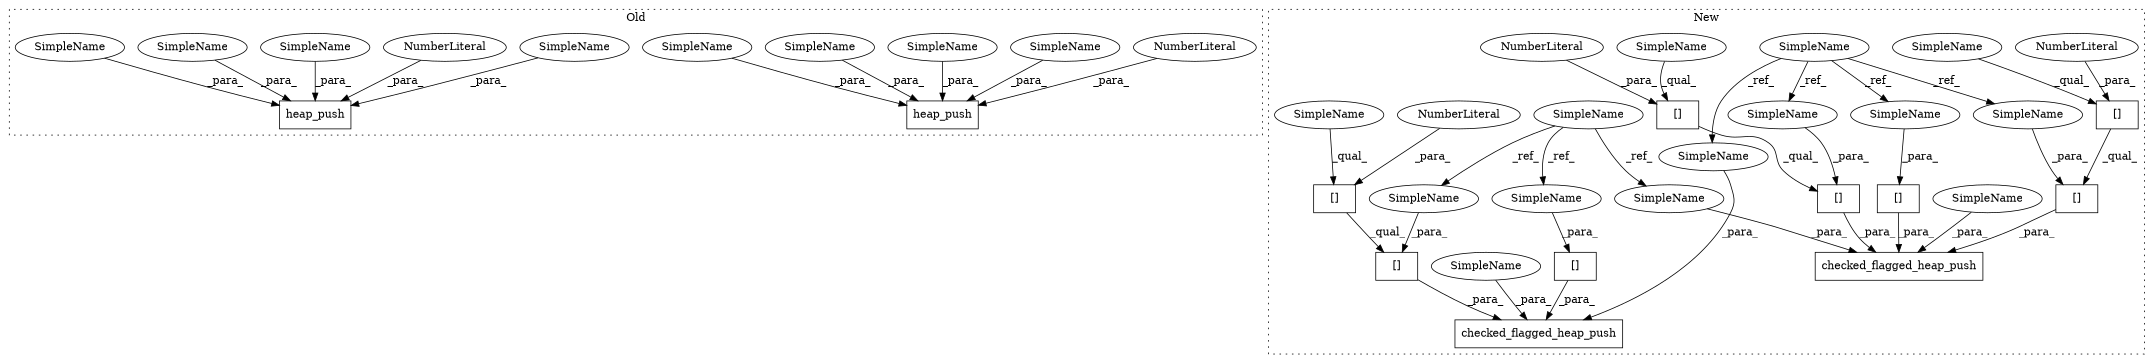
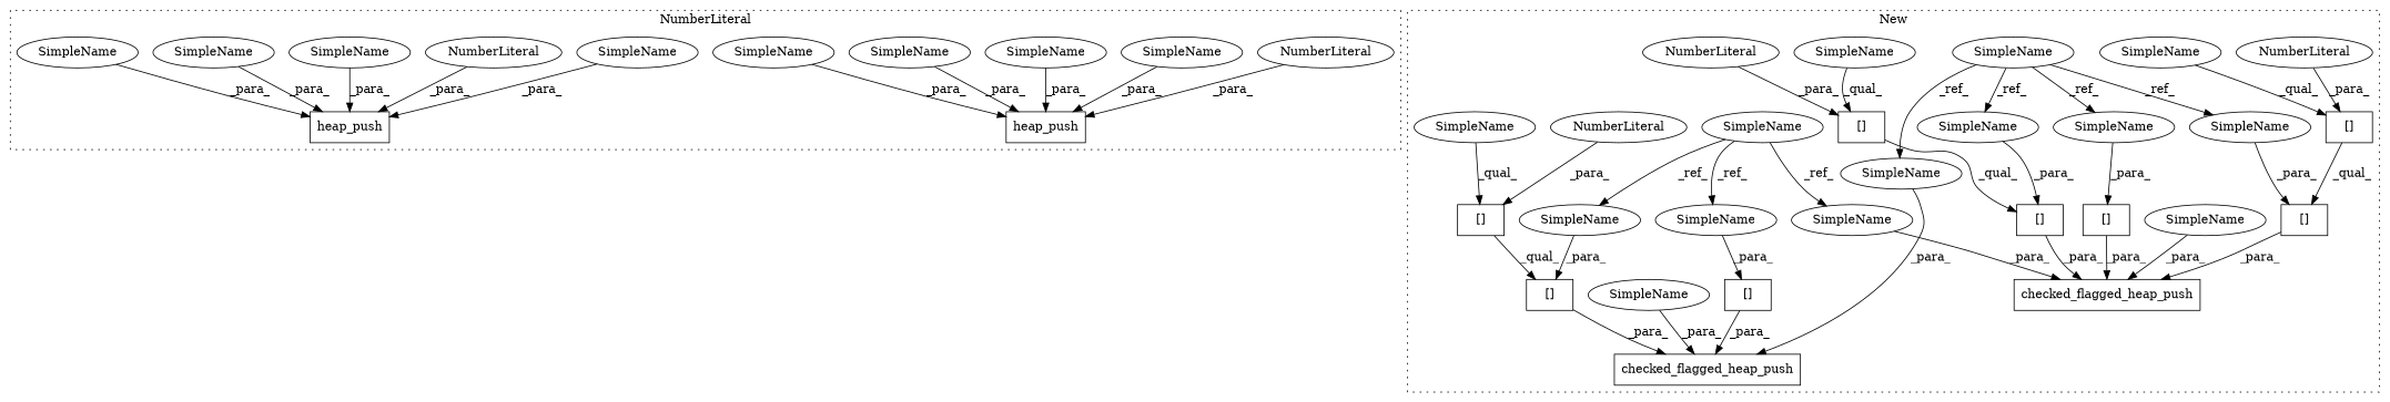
  digraph {
    node [a=42 l=1 shape=ellipse]
    n1 [a=32 l="10,1" label=heap_push s="12909,12940" shape=box]
    n2 [a=32 l="10,1" label=heap_push s="12983,13014" shape=box]
    n3 [a=34 label=NumberLiteral s=12939]
    n4 [a=34 label=NumberLiteral s=13013]
    n5 [l=13 label=SimpleName s=12919]
    n6 [l=13 label=SimpleName s=12993]
    n7 [label=SimpleName s=13009]
    n8 [label=SimpleName s=12935]
    n9 [label=SimpleName s=12937]
    n10 [label=SimpleName s=13007]
    n11 [label=SimpleName s=12933]
    n12 [label=SimpleName s=13011]
    n13 [a=32 l="26,1" label=checked_flagged_heap_push s="15664,15755" shape=box]
    n14 [a=2 l="17,1" label="[]" s="15730,15748" shape=box]
    n15 [label=SimpleName s=15288]
    n16 [a=2 l="17,1" label="[]" s="15864,15882" shape=box]
    n17 [a=2 l="14,1" label="[]" s="15730,15745" shape=box]
    n18 [a=2 l="14,1" label="[]" s="15864,15879" shape=box]
    n19 [a=34 label=NumberLiteral s=15878]
    n20 [a=34 label=NumberLiteral s=15744]
    n21 [a=2 l="17,1" label="[]" s="15844,15862" shape=box]
    n22 [a=32 l="26,1" label=checked_flagged_heap_push s="15798,15889" shape=box]
    n23 [a=2 l="14,1" label="[]" s="15844,15859" shape=box]
    n24 [a=34 label=NumberLiteral s=15858]
    n25 [a=2 l="17,1" label="[]" s="15710,15728" shape=box]
    n26 [label=SimpleName s=15235]
    n27 [a=2 l="17,1" label="[]" s="15824,15842" shape=box]
    n28 [label=SimpleName s=15886]
    n29 [label=SimpleName s=15727]
    n30 [label=SimpleName s=15747]
    n31 [label=SimpleName s=15752]
    n32 [label=SimpleName s=15841]
    n33 [label=SimpleName s=15881]
    n34 [label=SimpleName s=15861]
    n35 [l=13 label=SimpleName s=15844]
    n36 [l=13 label=SimpleName s=15730]
    n37 [l=13 label=SimpleName s=15864]
    n38 [label=SimpleName s=15750]
    n39 [label=SimpleName s=15884]
    subgraph cluster_1 {
-     label=Old
+     label=NumberLiteral
      style=dotted
      n1
      n2
      n3
      n4
      n5
      n6
      n7
      n8
      n9
      n10
      n11
      n12
    }
    subgraph cluster_2 {
      label=New
      style=dotted
      n13
      n14
      n15
      n16
      n17
      n18
      n19
      n20
      n21
      n22
      n23
      n24
      n25
      n26
      n27
      n28
      n29
      n30
      n31
      n32
      n33
      n34
      n35
      n36
      n37
      n38
      n39
    }
    n3 -> n1 [label=_para_]
    n4 -> n2 [label=_para_]
    n5 -> n1 [label=_para_]
    n6 -> n2 [label=_para_]
    n7 -> n2 [label=_para_]
    n8 -> n1 [label=_para_]
    n9 -> n1 [label=_para_]
    n10 -> n2 [label=_para_]
    n11 -> n1 [label=_para_]
    n12 -> n2 [label=_para_]
    n14 -> n13 [label=_para_]
    n15 -> n31 [label=_ref_]
    n15 -> n32 [label=_ref_]
    n15 -> n33 [label=_ref_]
    n15 -> n34 [label=_ref_]
    n16 -> n22 [label=_para_]
    n17 -> n14 [label=_qual_]
    n18 -> n16 [label=_qual_]
    n19 -> n18 [label=_para_]
    n20 -> n17 [label=_para_]
    n21 -> n22 [label=_para_]
    n23 -> n21 [label=_qual_]
    n24 -> n23 [label=_para_]
    n25 -> n13 [label=_para_]
    n26 -> n28 [label=_ref_]
    n26 -> n29 [label=_ref_]
    n26 -> n30 [label=_ref_]
    n27 -> n22 [label=_para_]
    n28 -> n22 [label=_para_]
    n29 -> n25 [label=_para_]
    n30 -> n14 [label=_para_]
    n31 -> n13 [label=_para_]
    n32 -> n27 [label=_para_]
    n33 -> n16 [label=_para_]
    n34 -> n21 [label=_para_]
    n35 -> n23 [label=_qual_]
    n36 -> n17 [label=_qual_]
    n37 -> n18 [label=_qual_]
    n38 -> n13 [label=_para_]
    n39 -> n22 [label=_para_]
  }
